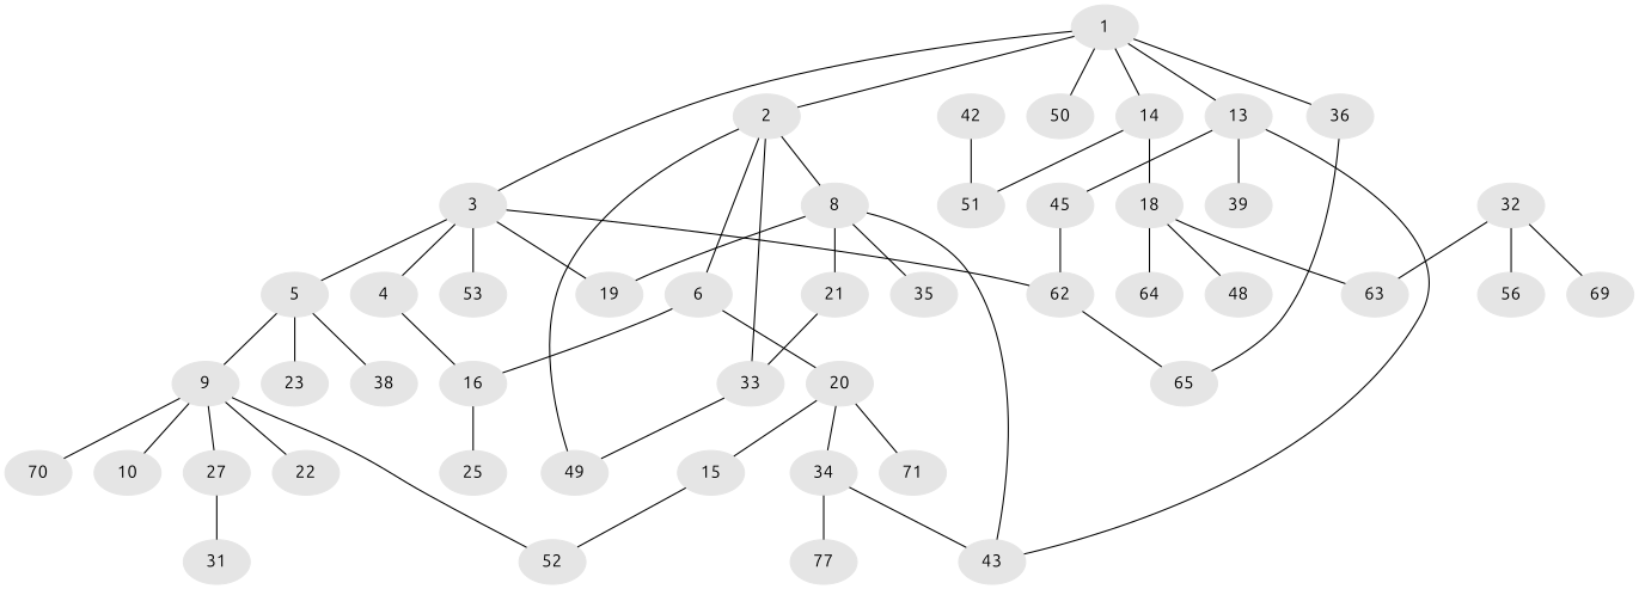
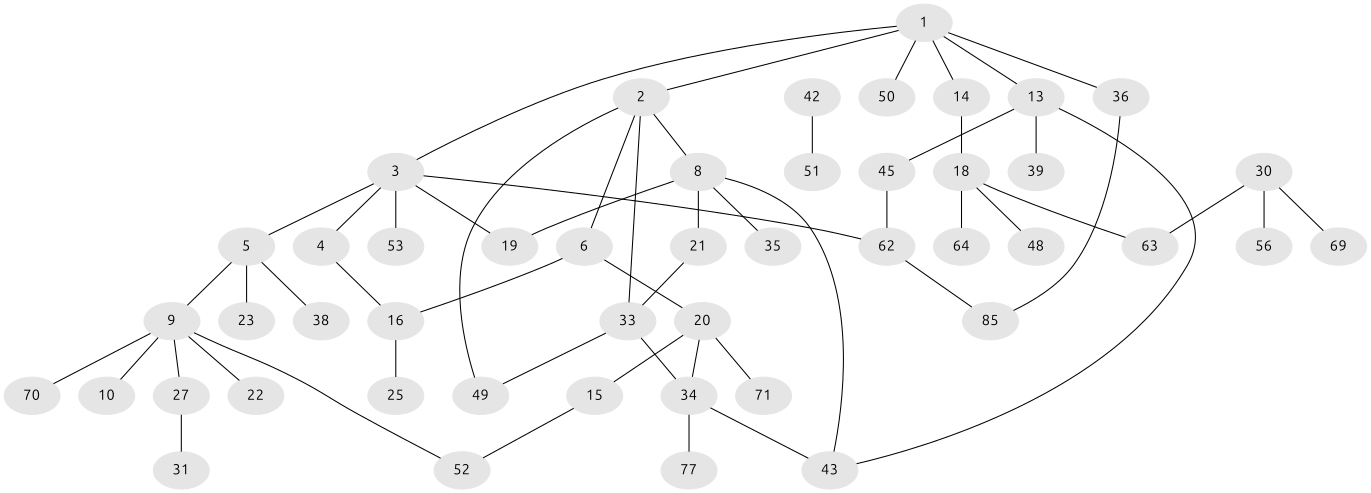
  graph {
    fontname=Ubuntu
    node [color=gray90 fontname=Ubuntu style=filled]
    edge [fontname=Ubuntu]
    1 [super="+28"]
    2 [super="+7"]
    3 [super="+16"]
    13 [super="+26"]
    14 [super="+54"]
    36
    50 [super="+78"]
    6
    8 [super="+12"]
    33 [super="+41"]
    49 [super="+61"]
    4 [super="+67"]
    5
    19 [super="+30"]
    53
    62 [super="+73"]
    43 [super="+58"]
    39 [super="+40"]
    45
    18 [super="+59"]
    51 [super="+55"]
-   65 [super="+68"]
+   65 [super="+68" label=85]
    n23 [label=16 super="+57"]
    20 [super="+79"]
    21 [super="+80"]
    35 [super="+44"]
    34 [super="+66"]
    9 [super="+72"]
    23 [super="+60"]
    38
    25
    10
    22
    27
    52
    70
    15 [super="+24"]
    71
    31
    42
    48 [super="+76"]
    63 [super="+81"]
    64 [super="+74"]
    77
-   32 [super="+47"]
+   32 [super="+47" label=30]
    56
    69
    1 -- 2
    1 -- 3
    1 -- 13
    1 -- 14
    1 -- 36
    1 -- 50
    2 -- 6
    2 -- 8
    2 -- 33
    2 -- 49
    3 -- 4
    3 -- 5
    3 -- 19
    3 -- 53
    3 -- 62
    13 -- 43
    13 -- 39
    13 -- 45
    14 -- 18
-   14 -- 51
    36 -- 65
    6 -- n23
    6 -- 20
    8 -- 19
    8 -- 43
    8 -- 21
    8 -- 35
    33 -- 49
+   33 -- 34
    4 -- n23
    5 -- 9
    5 -- 23
    5 -- 38
    62 -- 65
    45 -- 62
    18 -- 48
    18 -- 63
    18 -- 64
    n23 -- 25
    20 -- 34
    20 -- 15
    20 -- 71
    21 -- 33
    34 -- 43
    34 -- 77
    9 -- 10
    9 -- 22
    9 -- 27
    9 -- 52
    9 -- 70
    27 -- 31
    15 -- 52
    42 -- 51
    32 -- 63
    32 -- 56
    32 -- 69
  }
